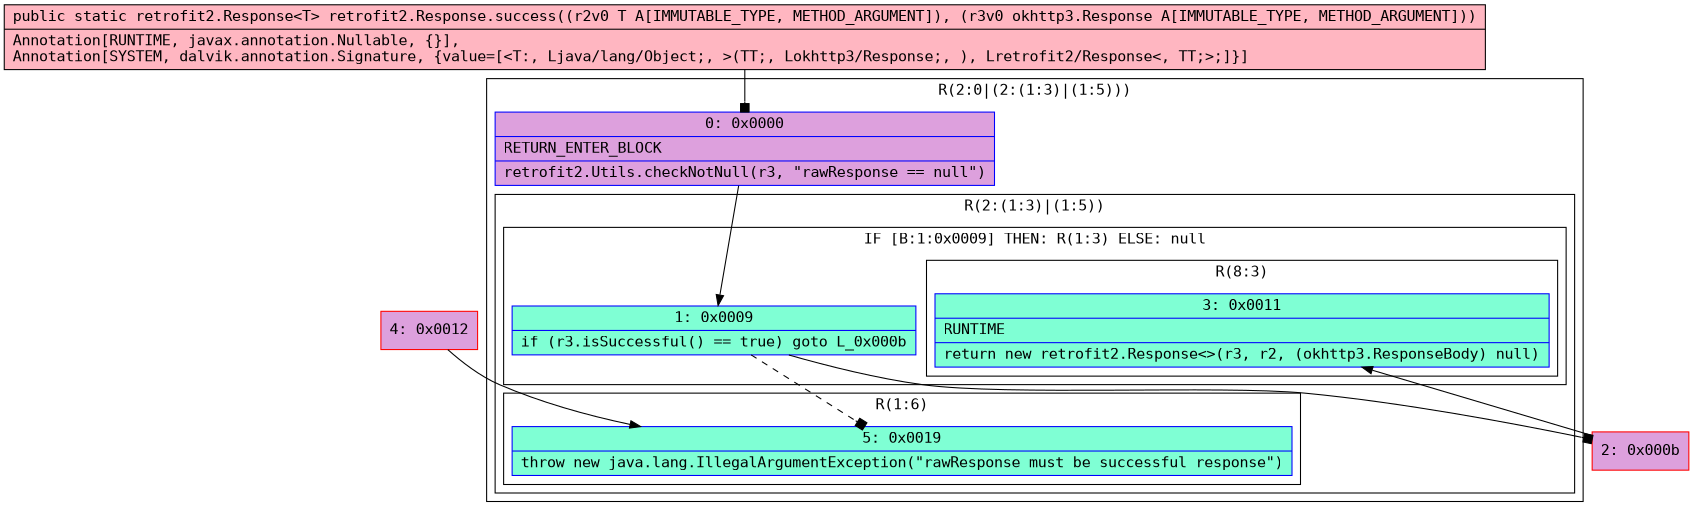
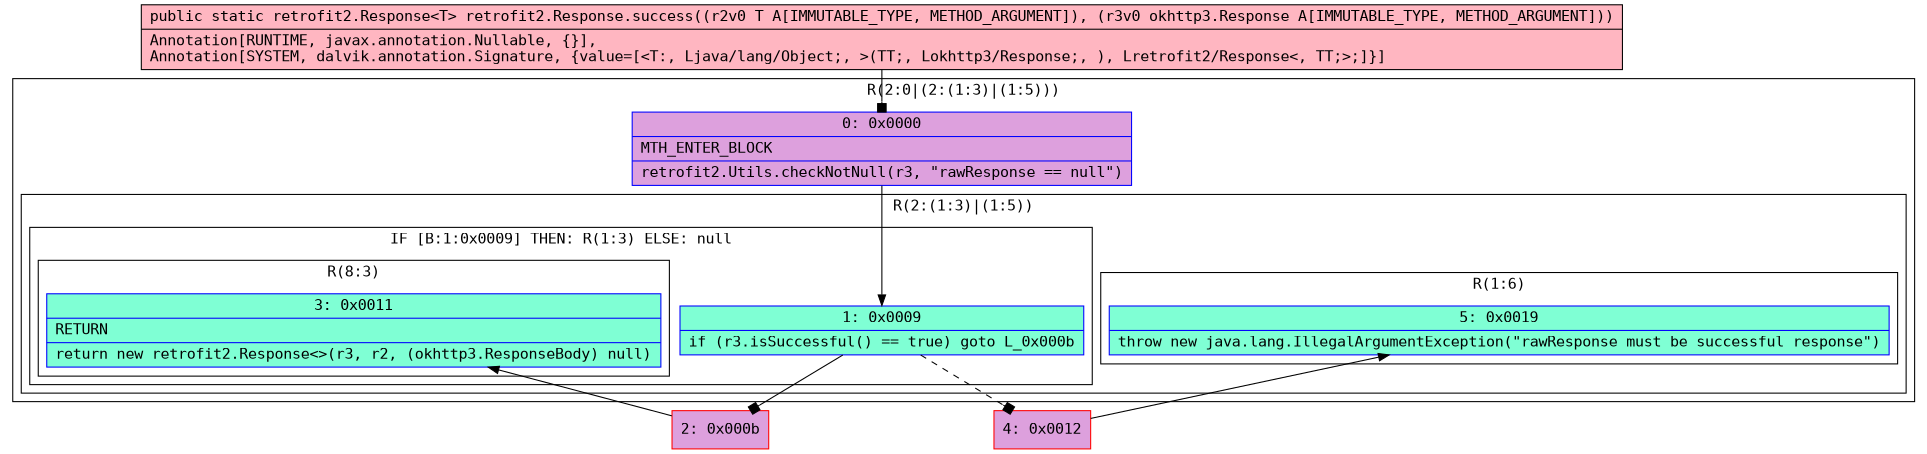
  digraph {
    fontname="DejaVu Sans Mono"
    node [color=blue fillcolor=aquamarine fontname="DejaVu Sans Mono" shape=record style=filled]
    edge [arrowhead=box fontname="DejaVu Sans Mono"]
-   n1 [label="{3\:\ 0x0011|RUNTIME\l|return new retrofit2.Response\<\>(r3, r2, (okhttp3.ResponseBody) null)\l}"]
+   n1 [label="{3\:\ 0x0011|RETURN\l|return new retrofit2.Response\<\>(r3, r2, (okhttp3.ResponseBody) null)\l}"]
    n2 [label="{1\:\ 0x0009|if (r3.isSuccessful() == true) goto L_0x000b\l}"]
    n3 [label="{5\:\ 0x0019|throw new java.lang.IllegalArgumentException(\"rawResponse must be successful response\")\l}"]
-   n4 [fillcolor=plum label="{0\:\ 0x0000|RETURN_ENTER_BLOCK\l|retrofit2.Utils.checkNotNull(r3, \"rawResponse == null\")\l}"]
+   n4 [fillcolor=plum label="{0\:\ 0x0000|MTH_ENTER_BLOCK\l|retrofit2.Utils.checkNotNull(r3, \"rawResponse == null\")\l}"]
    n5 [color=red fillcolor=plum label="{2\:\ 0x000b}"]
    n6 [color=red fillcolor=plum label="{4\:\ 0x0012}"]
    n7 [fillcolor=lightpink label="{public static retrofit2.Response\<T\> retrofit2.Response.success((r2v0 T A[IMMUTABLE_TYPE, METHOD_ARGUMENT]), (r3v0 okhttp3.Response A[IMMUTABLE_TYPE, METHOD_ARGUMENT]))  | Annotation[RUNTIME, javax.annotation.Nullable, \{\}], \lAnnotation[SYSTEM, dalvik.annotation.Signature, \{value=[\<T:, Ljava\/lang\/Object;, \>(TT;, Lokhttp3\/Response;, ), Lretrofit2\/Response\<, TT;\>;]\}]\l}" color=""]
    subgraph cluster_1 {
      label="R(2:0|(2:(1:3)|(1:5)))"
      n4
      subgraph cluster_2 {
        label="R(2:(1:3)|(1:5))"
        subgraph cluster_3 {
          label="IF [B:1:0x0009] THEN: R(1:3) ELSE: null"
          n2
          subgraph cluster_4 {
            label="R(8:3)"
            n1
          }
        }
        subgraph cluster_5 {
          label="R(1:6)"
          n3
        }
      }
    }
    n2 -> n5
-   n2 -> n3 [style=dashed]
+   n2 -> n6 [style=dashed]
    n4 -> n2 [arrowhead=normal]
    n5 -> n1 [arrowhead=normal]
    n6 -> n3 [arrowhead=normal]
    n7 -> n4
  }
